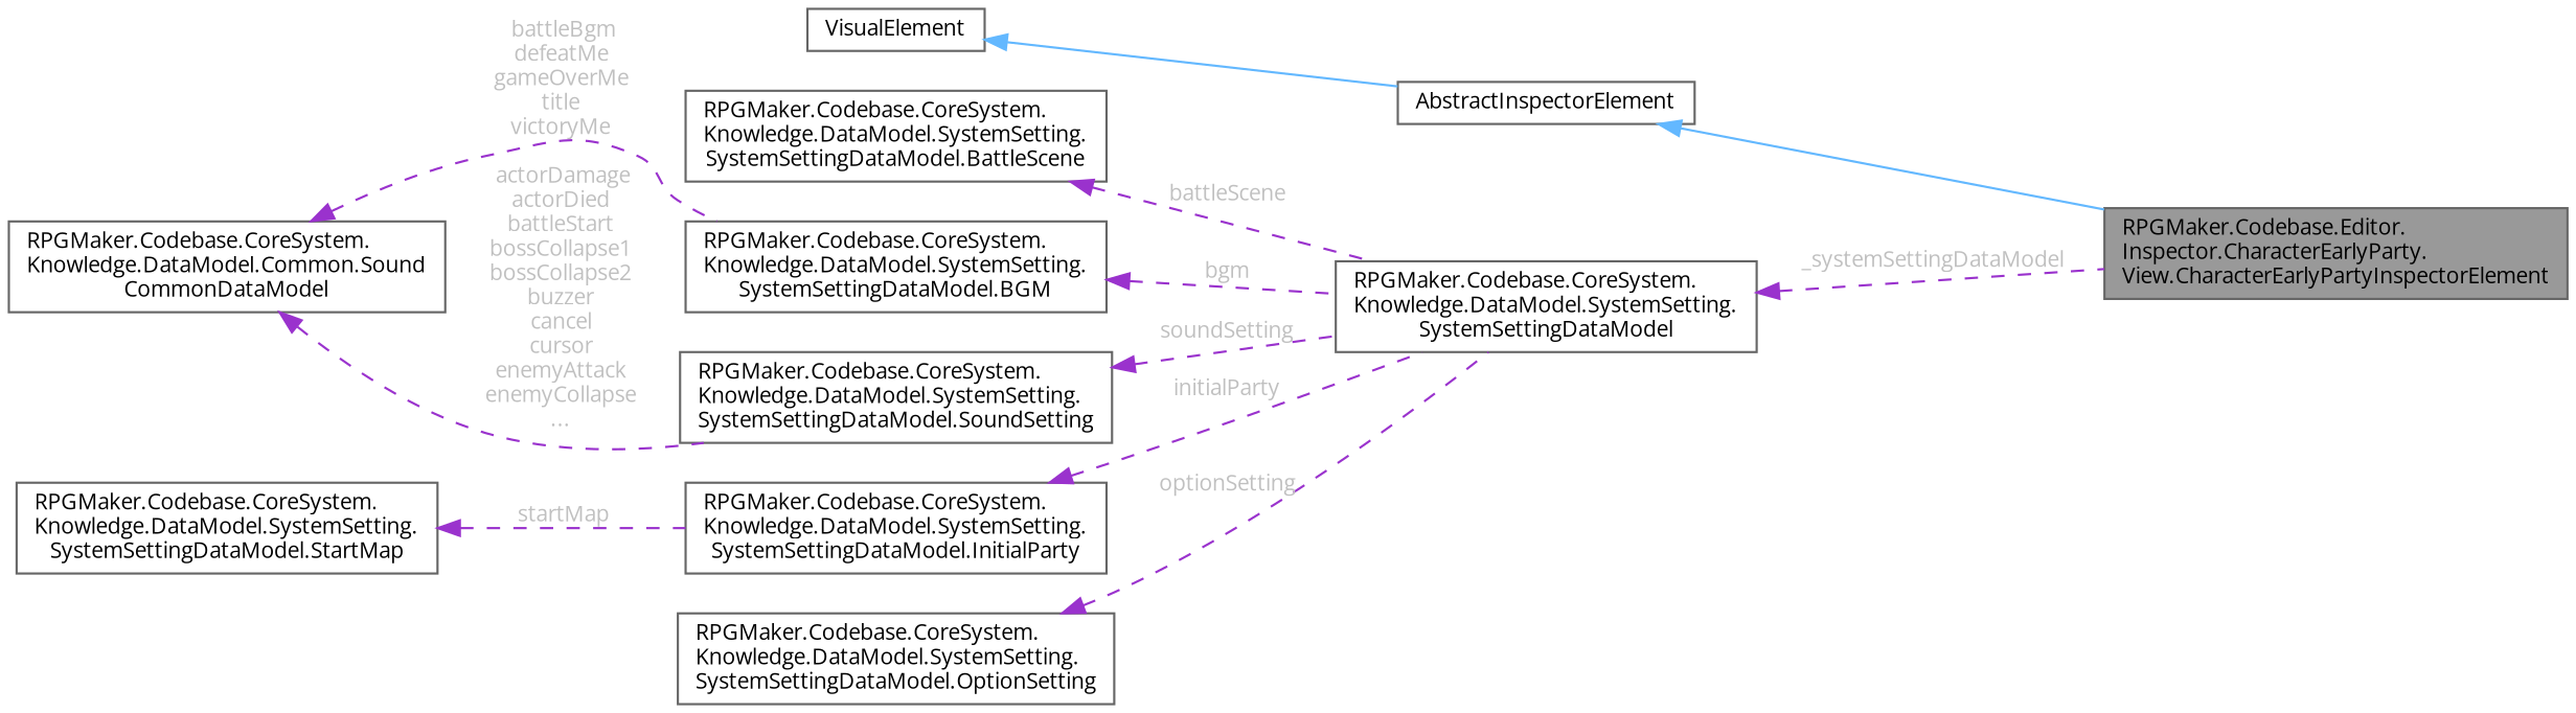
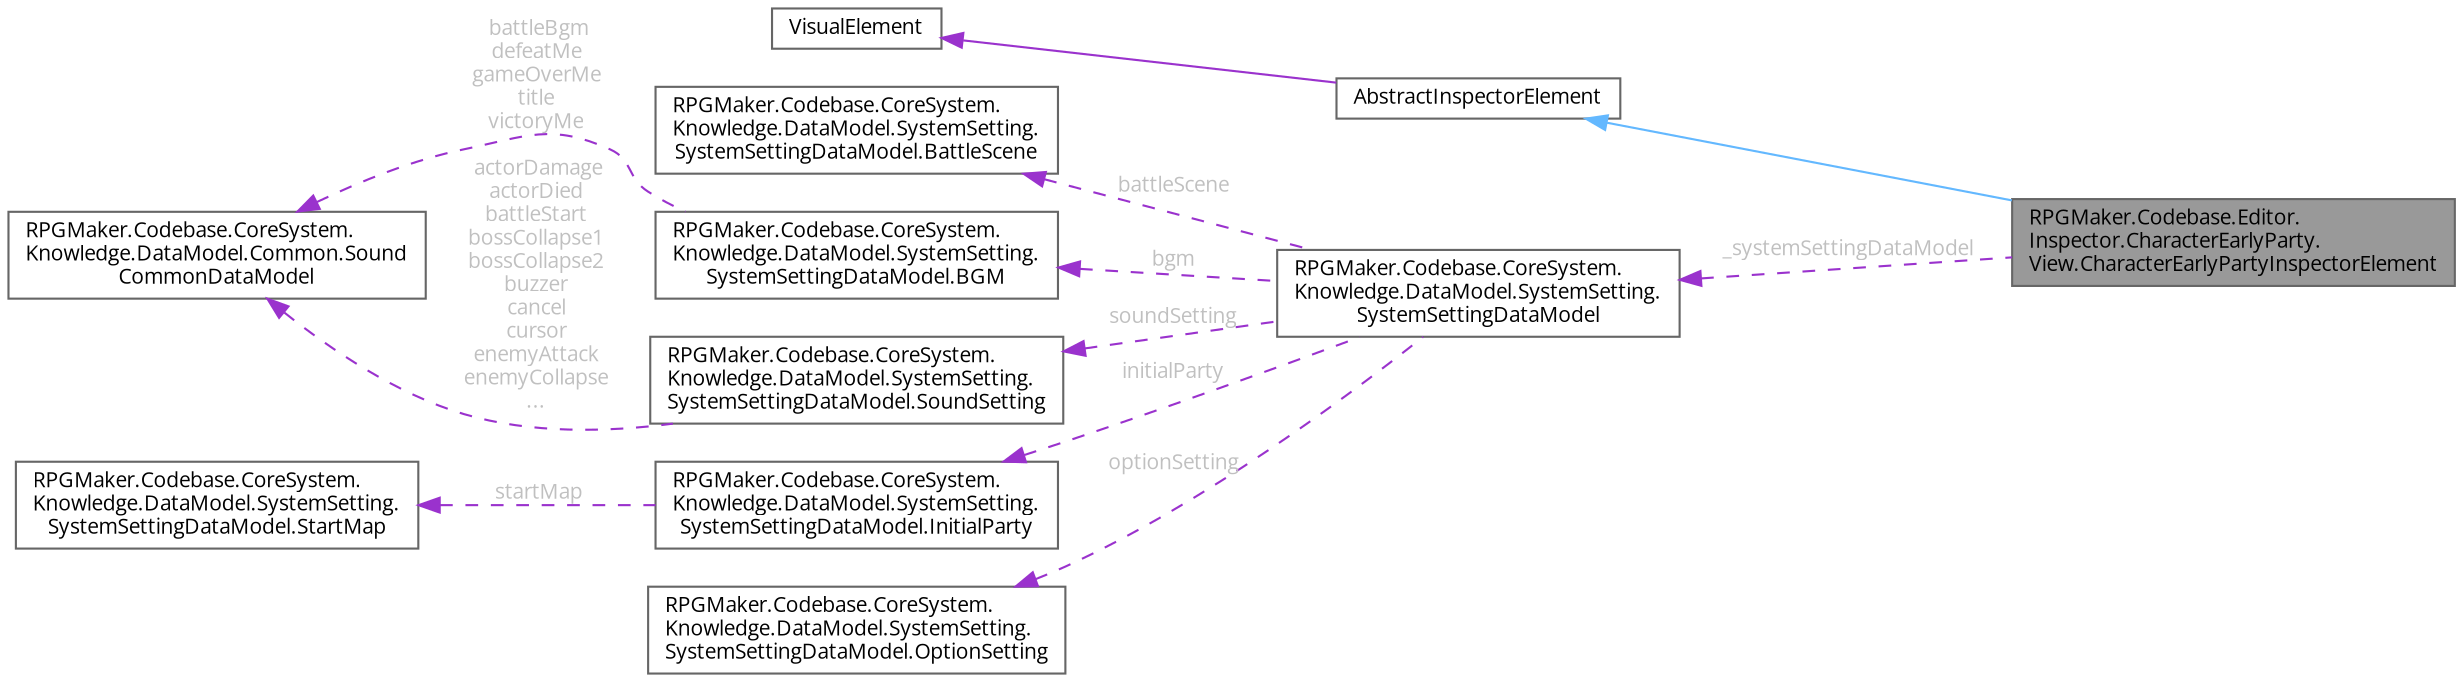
  digraph {
    rankdir=LR
    fontname="Open Sans"
    node [color=gray40 fillcolor=white fontname="Open Sans" fontsize=10 shape=box style=filled]
    edge [color=darkorchid3 dir=back fontname="Open Sans" fontsize=10 labelfontname=Helvetica labelfontsize=10 style=dashed fontcolor=grey]
    n1 [fillcolor=grey60 fontcolor=black height=0.2 label="RPGMaker.Codebase.Editor.\lInspector.CharacterEarlyParty.\lView.CharacterEarlyPartyInspectorElement" width=0.4]
    n2 [height=0.2 label=AbstractInspectorElement width=0.4]
    n3 [height=0.2 label=VisualElement width=0.4]
    n4 [height=0.2 label="RPGMaker.Codebase.CoreSystem.\lKnowledge.DataModel.SystemSetting.\lSystemSettingDataModel" width=0.4]
    n5 [height=0.2 label="RPGMaker.Codebase.CoreSystem.\lKnowledge.DataModel.SystemSetting.\lSystemSettingDataModel.BattleScene" width=0.4]
    n6 [height=0.2 label="RPGMaker.Codebase.CoreSystem.\lKnowledge.DataModel.SystemSetting.\lSystemSettingDataModel.BGM" width=0.4]
    n7 [height=0.2 label="RPGMaker.Codebase.CoreSystem.\lKnowledge.DataModel.Common.Sound\lCommonDataModel" width=0.4]
    n8 [height=0.2 label="RPGMaker.Codebase.CoreSystem.\lKnowledge.DataModel.SystemSetting.\lSystemSettingDataModel.SoundSetting" width=0.4]
    n9 [height=0.2 label="RPGMaker.Codebase.CoreSystem.\lKnowledge.DataModel.SystemSetting.\lSystemSettingDataModel.InitialParty" width=0.4]
    n10 [height=0.2 label="RPGMaker.Codebase.CoreSystem.\lKnowledge.DataModel.SystemSetting.\lSystemSettingDataModel.StartMap" width=0.4]
    n11 [height=0.2 label="RPGMaker.Codebase.CoreSystem.\lKnowledge.DataModel.SystemSetting.\lSystemSettingDataModel.OptionSetting" width=0.4]
    n2 -> n1 [color=steelblue1 style=solid fontcolor=""]
-   n3 -> n2 [color=steelblue1 style=solid fontcolor=""]
+   n3 -> n2 [style=solid fontcolor=""]
    n4 -> n1 [label=" _systemSettingDataModel"]
    n5 -> n4 [label=" battleScene"]
    n6 -> n4 [label=" bgm"]
    n7 -> n6 [label=" battleBgm\ndefeatMe\ngameOverMe\ntitle\nvictoryMe"]
    n7 -> n8 [label=" actorDamage\nactorDied\nbattleStart\nbossCollapse1\nbossCollapse2\nbuzzer\ncancel\ncursor\nenemyAttack\nenemyCollapse\n..."]
    n8 -> n4 [label=" soundSetting"]
    n9 -> n4 [label=" initialParty"]
    n10 -> n9 [label=" startMap"]
    n11 -> n4 [label=" optionSetting"]
  }
